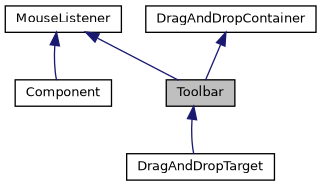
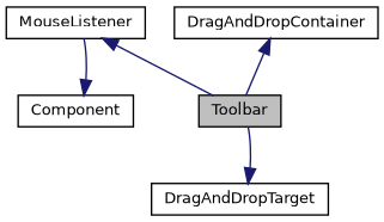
  digraph {
    node [color=black fontname=Helvetica fontsize=10 shape=record]
    edge [color=midnightblue dir=back fontname=Helvetica fontsize=10 labelfontname=Helvetica labelfontsize=10 style=solid]
    n1 [fillcolor=grey75 fontcolor=black height=0.2 label=Toolbar style=filled width=0.4]
    n2 [height=0.2 label=Component width=0.4]
    n3 [height=0.2 label=MouseListener width=0.4]
    n4 [height=0.2 label=DragAndDropContainer width=0.4]
    n5 [height=0.2 label=DragAndDropTarget width=0.4]
    n3 -> n1
-   n3 -> n2
+   n2 -> n3
    n4 -> n1
-   n1 -> n5
+   n5 -> n1
  }
